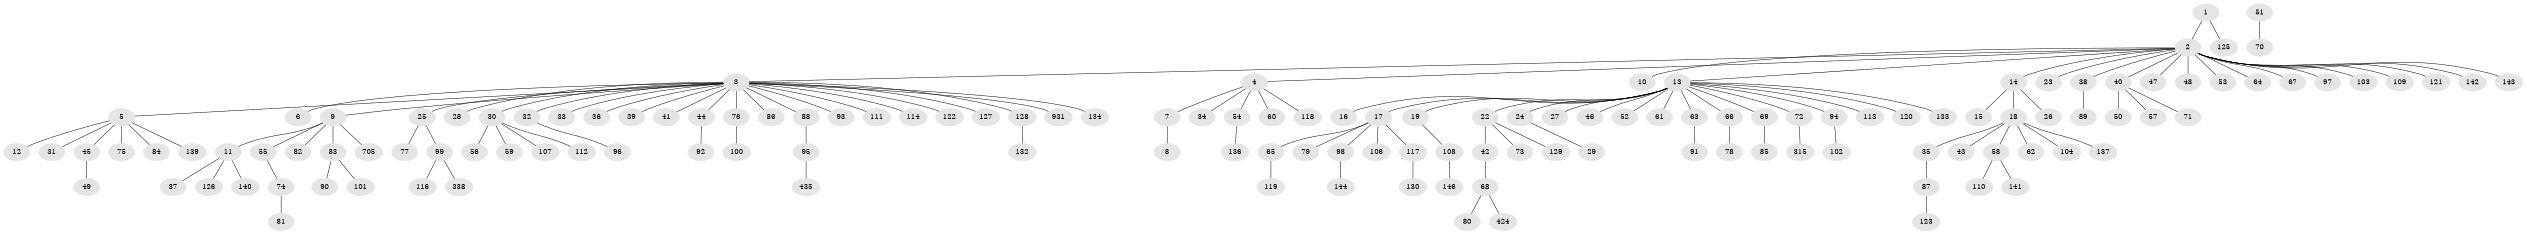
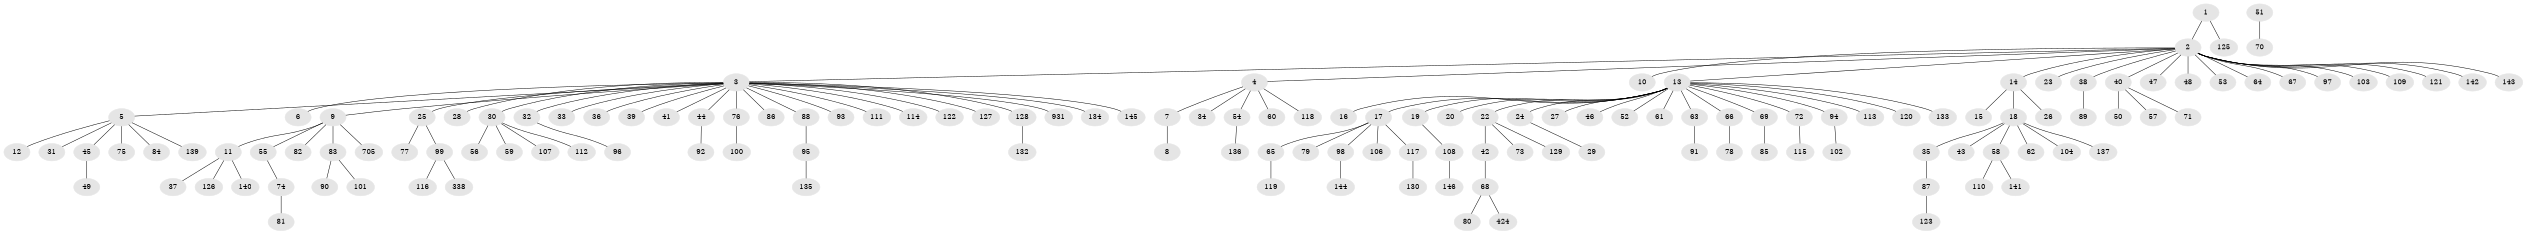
  graph {
    node [color=gray90 style=filled]
    1
    2
    125
    3
    4
    10
    13
    14
    23
    38
    40
    47
    48
    53
    64
    67
    97
    103
    109
    121
    142
    143
    5
    6
    9
    25
    28
    30
    32
    33
    36
    39
    41
    44
    76
    86
    88
    93
    111
    114
    122
    127
    128
    n44 [label=931]
    134
+   145
    7
    34
    54
    60
    118
    16
    17
    19
+   20
    22
    24
    27
    46
    52
    61
    63
    66
    69
    72
    94
    113
    120
    133
    15
    18
    26
    89
    50
    57
    71
    51
    70
    12
    31
    45
    75
    84
    139
    11
    55
    82
    83
    n89 [label=705]
    77
    99
    56
    59
    107
    112
    96
    92
    100
    95
    132
    8
    136
    49
    37
    126
    140
    74
    90
    101
    65
    79
    98
    106
    117
    108
    42
    73
    129
    29
    91
    78
    85
-   115 [label=315]
+   115
    102
    35
    43
    58
    62
    104
    137
    119
    144
    130
    87
    110
    141
    146
    68
    116
    n140 [label=338]
    123
    80
    n143 [label=424]
    81
-   135 [label=435]
+   135
    1 -- 2
    1 -- 125
    2 -- 3
    2 -- 4
    2 -- 10
    2 -- 13
    2 -- 14
    2 -- 23
    2 -- 38
    2 -- 40
    2 -- 47
    2 -- 48
    2 -- 53
    2 -- 64
    2 -- 67
    2 -- 97
    2 -- 103
    2 -- 109
    2 -- 121
    2 -- 142
    2 -- 143
    3 -- 5
    3 -- 6
    3 -- 9
    3 -- 25
    3 -- 28
    3 -- 30
    3 -- 32
    3 -- 33
    3 -- 36
    3 -- 39
    3 -- 41
    3 -- 44
    3 -- 76
    3 -- 86
    3 -- 88
    3 -- 93
    3 -- 111
    3 -- 114
    3 -- 122
    3 -- 127
    3 -- 128
    3 -- n44
    3 -- 134
+   3 -- 145
    4 -- 7
    4 -- 34
    4 -- 54
    4 -- 60
    4 -- 118
    13 -- 16
    13 -- 17
    13 -- 19
+   13 -- 20
    13 -- 22
    13 -- 24
    13 -- 27
    13 -- 46
    13 -- 52
    13 -- 61
    13 -- 63
    13 -- 66
    13 -- 69
    13 -- 72
    13 -- 94
    13 -- 113
    13 -- 120
    13 -- 133
    14 -- 15
    14 -- 18
    14 -- 26
    38 -- 89
    40 -- 50
    40 -- 57
    40 -- 71
    5 -- 12
    5 -- 31
    5 -- 45
    5 -- 75
    5 -- 84
    5 -- 139
    9 -- 11
    9 -- 55
    9 -- 82
    9 -- 83
    9 -- n89
    25 -- 77
    25 -- 99
    30 -- 56
    30 -- 59
    30 -- 107
    30 -- 112
    32 -- 96
    44 -- 92
    76 -- 100
    88 -- 95
    128 -- 132
    7 -- 8
    54 -- 136
    17 -- 65
    17 -- 79
    17 -- 98
    17 -- 106
    17 -- 117
    19 -- 108
    22 -- 42
    22 -- 73
    22 -- 129
    24 -- 29
    63 -- 91
    66 -- 78
    69 -- 85
    72 -- 115
    94 -- 102
    18 -- 35
    18 -- 43
    18 -- 58
    18 -- 62
    18 -- 104
    18 -- 137
    51 -- 70
    45 -- 49
    11 -- 37
    11 -- 126
    11 -- 140
    55 -- 74
    83 -- 90
    83 -- 101
    99 -- 116
    99 -- n140
    95 -- 135
    74 -- 81
    65 -- 119
    98 -- 144
    117 -- 130
    108 -- 146
    42 -- 68
    35 -- 87
    58 -- 110
    58 -- 141
    87 -- 123
    68 -- 80
    68 -- n143
  }
